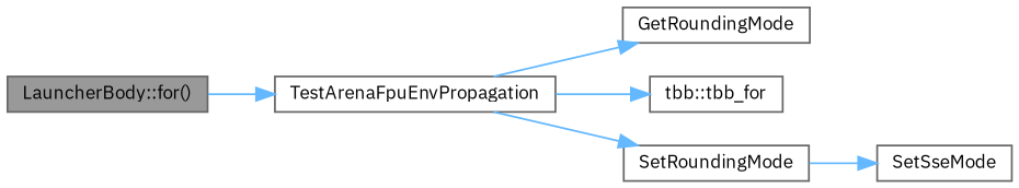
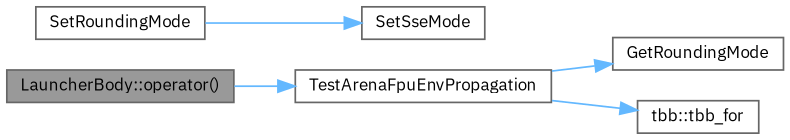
  digraph {
    fontname="IBM Plex Sans"
    rankdir=LR
    node [color=grey40 fillcolor=white fontname="IBM Plex Sans" fontsize=10 shape=box style=filled]
    edge [color=steelblue1 fontname="IBM Plex Sans" fontsize=10 labelfontname=Helvetica labelfontsize=10 style=solid]
-   n1 [color=gray40 fillcolor=grey60 fontcolor=black height=0.2 label="LauncherBody::for()" width=0.4]
+   n1 [color=gray40 fillcolor=grey60 fontcolor=black height=0.2 label="LauncherBody::operator()" width=0.4]
    n2 [height=0.2 label=TestArenaFpuEnvPropagation width=0.4]
    n3 [height=0.2 label=GetRoundingMode width=0.4]
    n4 [height=0.2 label="tbb::tbb_for" width=0.4]
    n5 [height=0.2 label=SetRoundingMode width=0.4]
    n6 [height=0.2 label=SetSseMode width=0.4]
    n1 -> n2
    n2 -> n3
    n2 -> n4
-   n2 -> n5
    n5 -> n6
  }
